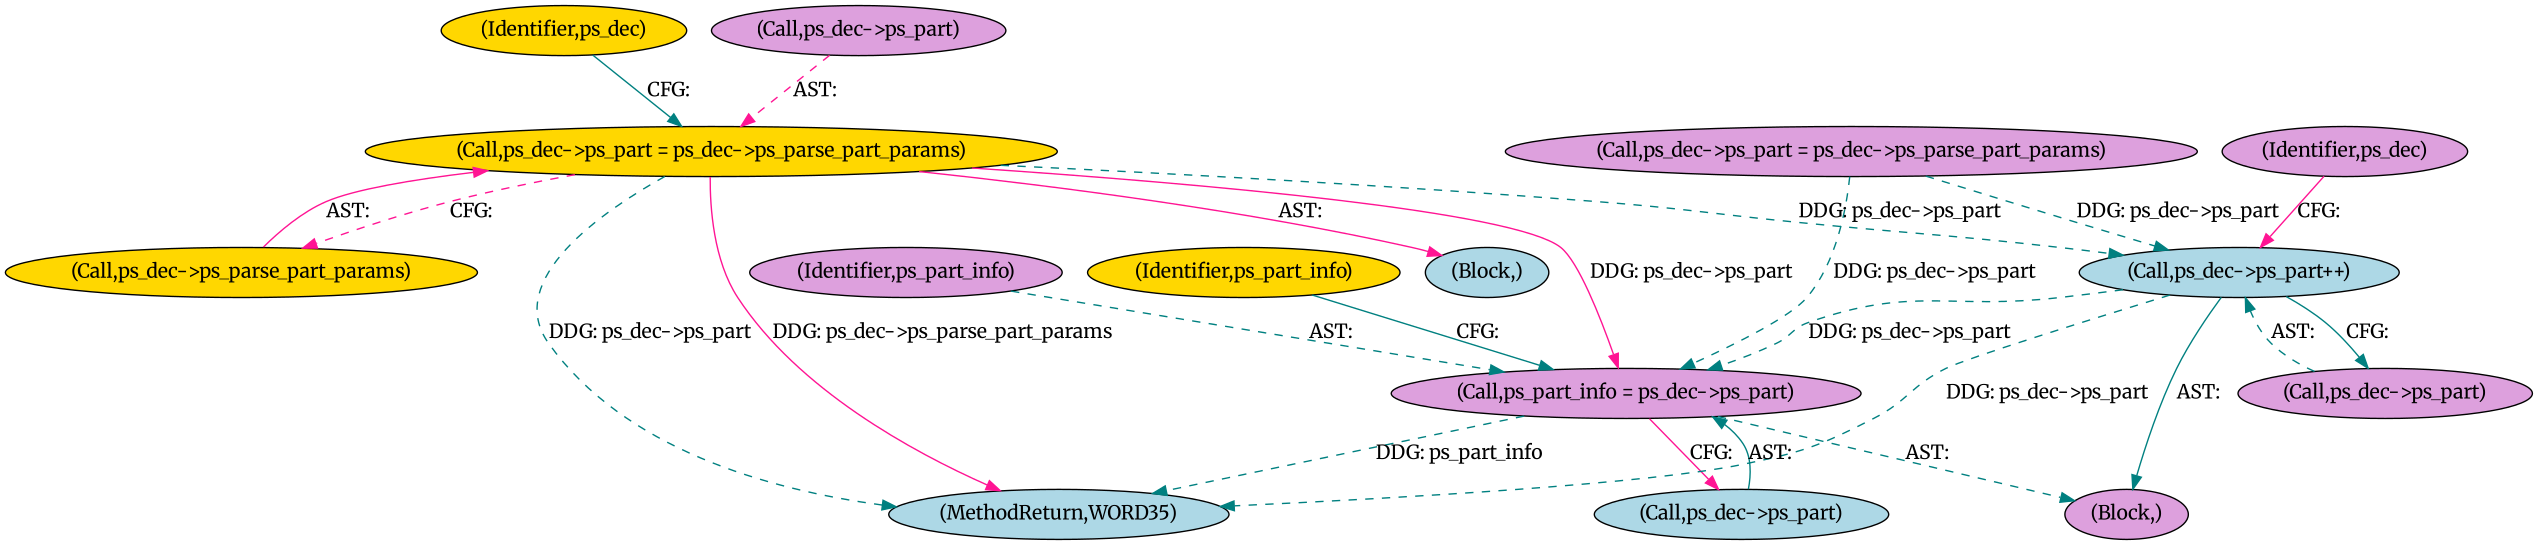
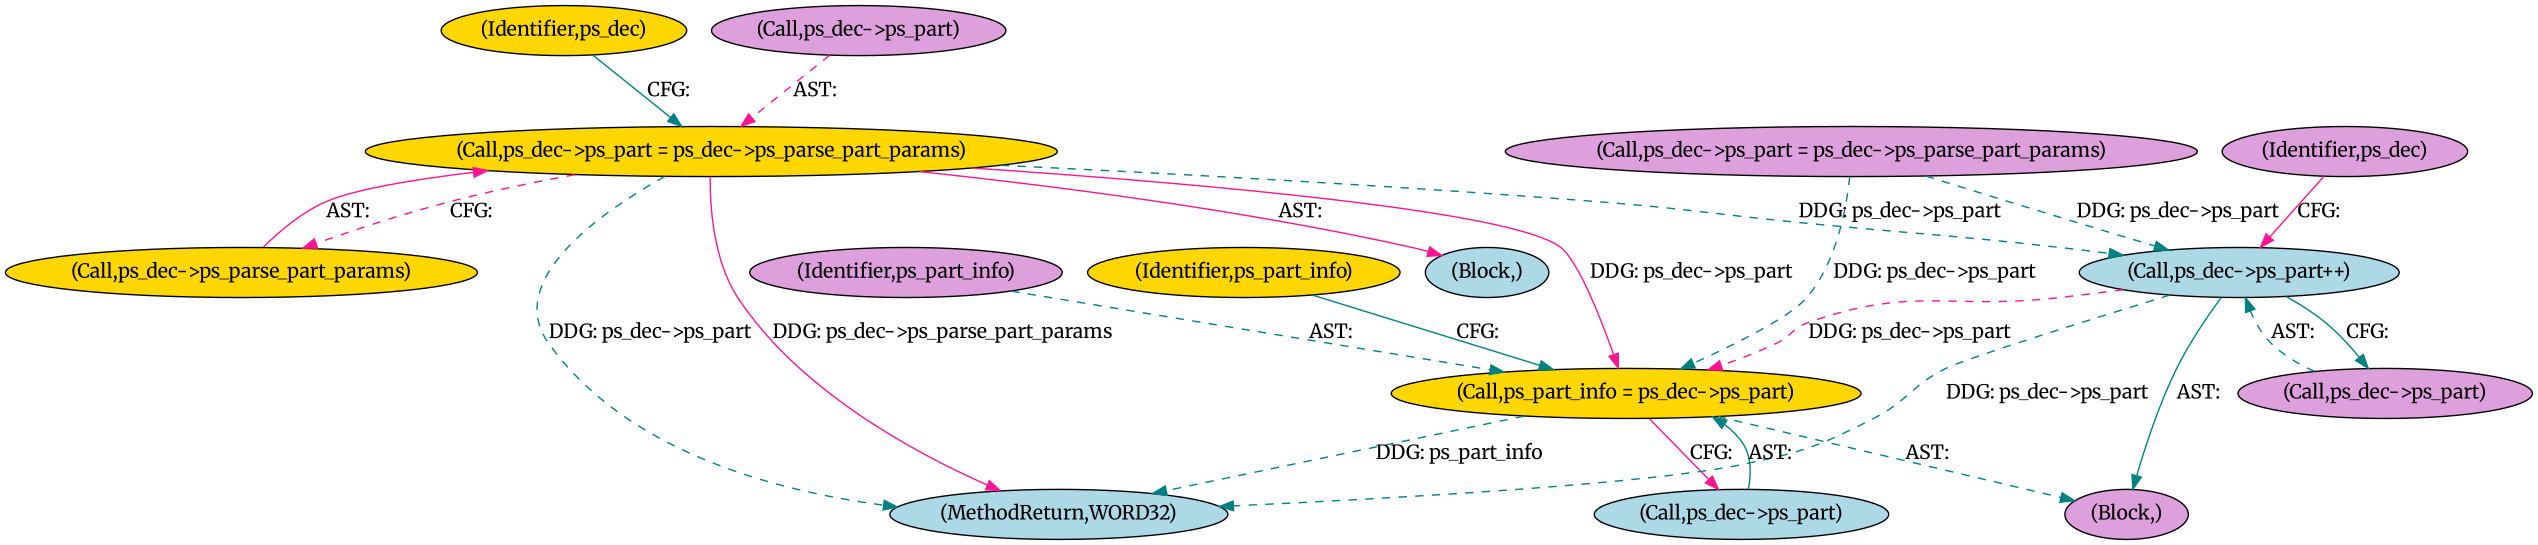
  digraph {
    fontname=Merriweather
    node [fillcolor=plum fontname=Merriweather style=filled]
    edge [color=teal fontname=Merriweather style=dashed]
    n1 [fillcolor=gold label="(Call,ps_dec->ps_part = ps_dec->ps_parse_part_params)"]
-   n2 [label="(Call,ps_part_info = ps_dec->ps_part)"]
+   n2 [fillcolor=gold label="(Call,ps_part_info = ps_dec->ps_part)"]
    n3 [fillcolor=lightblue label="(Call,ps_dec->ps_part++)"]
    n4 [fillcolor=lightblue label="(Block,)"]
    n5 [fillcolor=gold label="(Call,ps_dec->ps_parse_part_params)"]
-   n6 [fillcolor=lightblue label="(MethodReturn,WORD35)"]
+   n6 [fillcolor=lightblue label="(MethodReturn,WORD32)"]
    n7 [fillcolor=lightblue label="(Call,ps_dec->ps_part)"]
    n8 [label="(Block,)"]
    n9 [label="(Call,ps_dec->ps_part)"]
    n10 [fillcolor=gold label="(Identifier,ps_dec)"]
    n11 [label="(Call,ps_dec->ps_part)"]
    n12 [fillcolor=gold label="(Identifier,ps_part_info)"]
    n13 [label="(Call,ps_dec->ps_part = ps_dec->ps_parse_part_params)"]
    n14 [label="(Identifier,ps_part_info)"]
    n15 [label="(Identifier,ps_dec)"]
    n1 -> n2 [color=deeppink label="DDG: ps_dec->ps_part" style=solid]
    n1 -> n3 [label="DDG: ps_dec->ps_part"]
    n1 -> n4 [color=deeppink label="AST: " style=solid]
    n1 -> n5 [color=deeppink label="CFG: "]
    n1 -> n6 [color=deeppink label="DDG: ps_dec->ps_parse_part_params" style=solid]
    n1 -> n6 [label="DDG: ps_dec->ps_part"]
    n2 -> n6 [label="DDG: ps_part_info"]
    n2 -> n7 [color=deeppink label="CFG: " style=solid]
    n2 -> n8 [label="AST: "]
-   n3 -> n2 [label="DDG: ps_dec->ps_part"]
+   n3 -> n2 [color=deeppink label="DDG: ps_dec->ps_part"]
    n3 -> n6 [label="DDG: ps_dec->ps_part"]
    n3 -> n8 [label="AST: " style=solid]
    n3 -> n9 [label="CFG: " style=solid]
    n5 -> n1 [color=deeppink label="AST: " style=solid]
    n7 -> n2 [label="AST: " style=solid]
    n9 -> n3 [label="AST: "]
    n10 -> n1 [label="CFG: " style=solid]
    n11 -> n1 [color=deeppink label="AST: "]
    n12 -> n2 [label="CFG: " style=solid]
    n13 -> n2 [label="DDG: ps_dec->ps_part"]
    n13 -> n3 [label="DDG: ps_dec->ps_part"]
    n14 -> n2 [label="AST: "]
    n15 -> n3 [color=deeppink label="CFG: " style=solid]
  }
